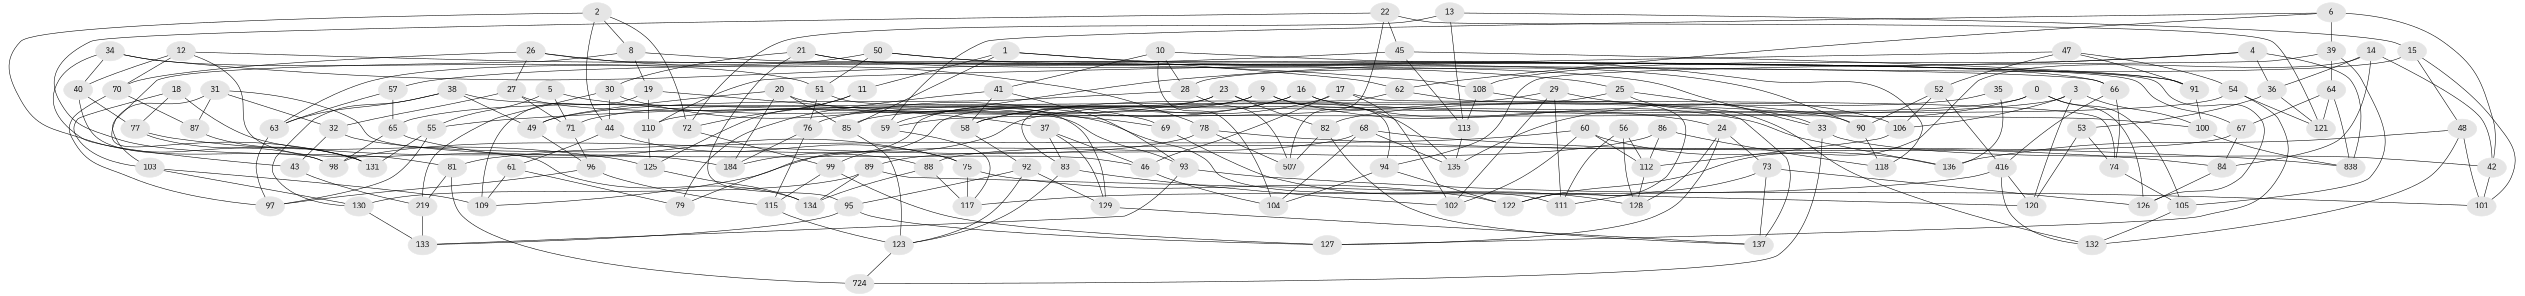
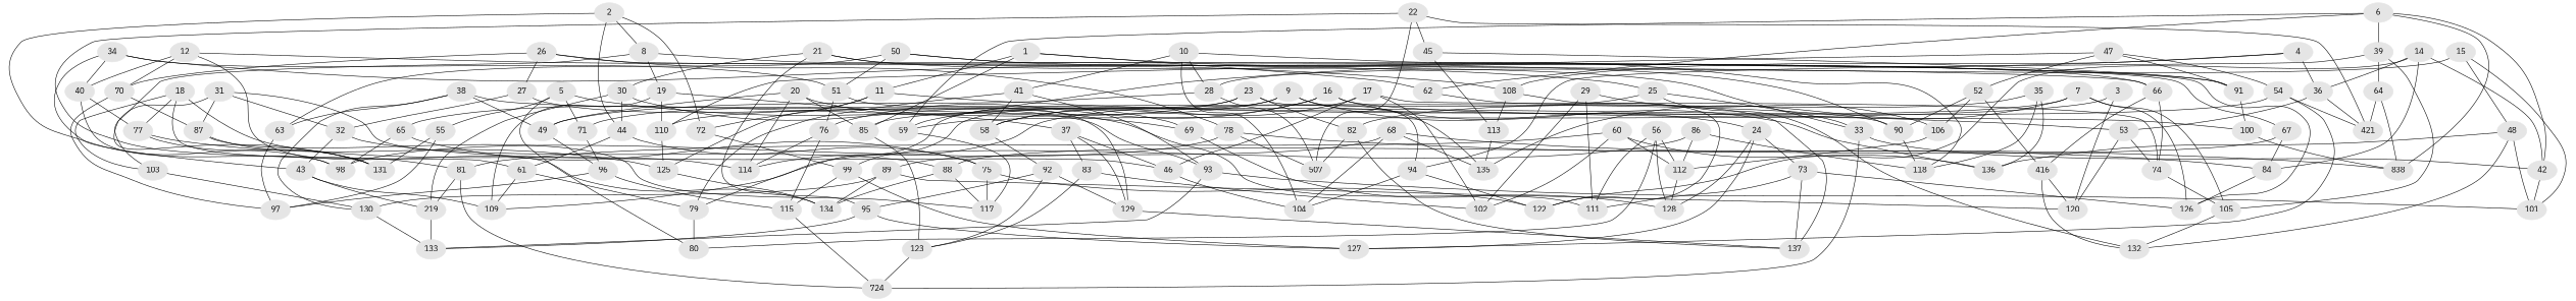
  graph {
    fontname="IBM Plex Sans"
    node [color=gray90 fontname="IBM Plex Sans" style=filled]
    edge [fontname="IBM Plex Sans"]
    1
    11
    62
    85
    118
    72
    53
    125
    83
    137
    123
    2
    8
    44
    98
    19
    67
    131
    61
    75
    99
    3
    59
    100
    106
    120
    117
    n28 [label=838]
    112
    4
    36
    108
-   121
+   121 [label=421]
    113
    122
    5
    55
    69
    71
+   80
    97
    128
    96
    6
    39
    42
    105
    94
    64
    101
-   7 [label=0]
+   7
    110
    126
    135
    132
    37
    109
    84
    88
    9
    24
    73
    127
    115
    10
    28
    41
    91
    104
    49
    n71 [label=507]
    58
    79
    93
    74
    134
    12
    25
    40
    70
-   114 [label=184]
+   114
    33
    77
    87
-   13
    15
    48
-   57
    65
    63
    14
    136
    16
    76
    92
    17
    46
    102
    18
    103
    130
    129
    20
    21
    30
    66
    95
    111
    n109 [label=219]
    n110 [label=724]
    n111 [label=416]
    133
    22
    45
    81
    23
    82
    26
    27
    78
    32
    43
    29
    31
    34
    51
    35
    38
    90
    47
    52
    54
    50
    56
    60
    68
    89
    86
    1 -- 11
    1 -- 62
    1 -- 85
    1 -- 118
    11 -- 72
+   11 -- 53
    11 -- 125
-   62 -- 83
    62 -- 137
    85 -- 123
    72 -- 99
    53 -- 120
    53 -- 74
    125 -- 134
    83 -- 123
    83 -- 102
    123 -- n110
    2 -- 72
    2 -- 8
    2 -- 44
    2 -- 98
    8 -- 19
    8 -- 67
    8 -- 131
    44 -- 61
    44 -- 75
    19 -- 110
    19 -- 37
    19 -- 109
    67 -- 84
    67 -- 88
    61 -- 109
    61 -- 79
    75 -- 117
    75 -- 122
    99 -- 127
    99 -- 115
    3 -- 59
-   3 -- 100
-   3 -- 106
    3 -- 120
    59 -- 117
    100 -- n28
    106 -- 112
    112 -- 128
    4 -- 59
-   4 -- n28
+   6 -- n28
    4 -- 36
    4 -- 108
    36 -- 53
    36 -- 121
    108 -- 113
    108 -- 122
    113 -- 135
    5 -- 55
    5 -- 69
    5 -- 71
+   5 -- 80
    55 -- 131
    55 -- 97
    69 -- 128
    71 -- 96
    96 -- 97
    96 -- 115
    6 -- 62
    6 -- 59
    6 -- 39
    6 -- 42
    39 -- 105
    39 -- 94
    39 -- 64
    42 -- 101
    105 -- 132
    94 -- 122
    94 -- 104
-   64 -- 67
    64 -- n28
    64 -- 121
    7 -- 105
    7 -- 110
    7 -- 126
    7 -- 135
    110 -- 125
    37 -- 83
    37 -- 46
    37 -- 129
    84 -- 126
    88 -- 117
    88 -- 134
    9 -- 99
    9 -- 71
    9 -- 135
    9 -- 24
    24 -- 128
    24 -- 73
    24 -- 127
    73 -- 137
    73 -- 126
    73 -- 111
-   115 -- 123
+   115 -- n110
    10 -- 28
    10 -- 41
    10 -- 91
    10 -- 104
    28 -- 49
    28 -- n71
    41 -- 58
    41 -- 79
    41 -- 93
    91 -- 100
    49 -- 96
    58 -- 92
+   79 -- 80
    93 -- 101
    93 -- 133
    74 -- 105
    12 -- 134
    12 -- 25
    12 -- 40
    12 -- 70
    25 -- 132
    25 -- 114
    25 -- 33
    40 -- 98
    40 -- 77
    70 -- 97
    70 -- 87
    33 -- 42
    33 -- n110
    77 -- 125
    77 -- 131
    87 -- 131
-   n111 -- 117
-   13 -- 72
-   13 -- 113
-   13 -- 15
+   87 -- 117
    15 -- 101
    15 -- 28
    15 -- 48
    48 -- 101
    48 -- 132
    48 -- 136
-   57 -- 65
-   57 -- 63
    65 -- 98
    65 -- 75
    63 -- 97
    14 -- 36
    14 -- 122
    14 -- 42
    14 -- 84
    16 -- 100
    16 -- 58
    16 -- 136
    16 -- 76
    76 -- 115
    76 -- 114
    92 -- 123
    92 -- 129
    92 -- 95
    17 -- 58
    17 -- 74
    17 -- 46
    17 -- 102
    46 -- 104
+   18 -- 61
    18 -- 114
    18 -- 77
    18 -- 103
    103 -- 130
    130 -- 133
    129 -- 137
    20 -- 85
    20 -- 69
    20 -- 49
    20 -- 114
    21 -- 33
    21 -- 30
    21 -- 66
    21 -- 95
    30 -- 44
    30 -- 111
    30 -- n109
    66 -- 74
    66 -- n111
    95 -- 127
    95 -- 133
    n109 -- 133
    n111 -- 120
    n111 -- 132
    22 -- 121
    22 -- n71
    22 -- 45
    22 -- 81
    45 -- 113
    45 -- 91
-   45 -- 57
    81 -- n109
    81 -- n110
    23 -- 94
    23 -- 79
    23 -- 65
    23 -- 82
    82 -- 137
    82 -- n71
    26 -- 70
    26 -- 66
    26 -- 27
    26 -- 78
-   27 -- 71
    27 -- 93
    27 -- 32
    78 -- 98
    78 -- n28
    78 -- n71
    32 -- 88
    32 -- 43
-   103 -- 109
+   43 -- 109
    43 -- n109
    29 -- 106
-   29 -- 55
    29 -- 102
    29 -- 111
    31 -- 87
    31 -- 46
    31 -- 103
    31 -- 32
    34 -- 108
    34 -- 40
    34 -- 43
    34 -- 51
    51 -- 76
    51 -- 129
+   35 -- 118
    35 -- 136
    35 -- 82
    38 -- 49
    38 -- 63
    38 -- 130
    38 -- 90
    90 -- 118
    47 -- 110
    47 -- 91
    47 -- 52
    47 -- 54
    52 -- 106
    52 -- n111
    52 -- 90
    54 -- 85
    54 -- 121
    54 -- 127
    50 -- 126
    50 -- 63
    50 -- 51
    50 -- 90
    56 -- 112
+   56 -- 80
    56 -- 128
    56 -- 111
    60 -- 112
    60 -- 136
    60 -- 102
    60 -- 81
    68 -- 135
    68 -- 84
    68 -- 104
    68 -- 89
    89 -- 120
    89 -- 134
    89 -- 130
    86 -- 118
    86 -- 112
    86 -- 109
  }
